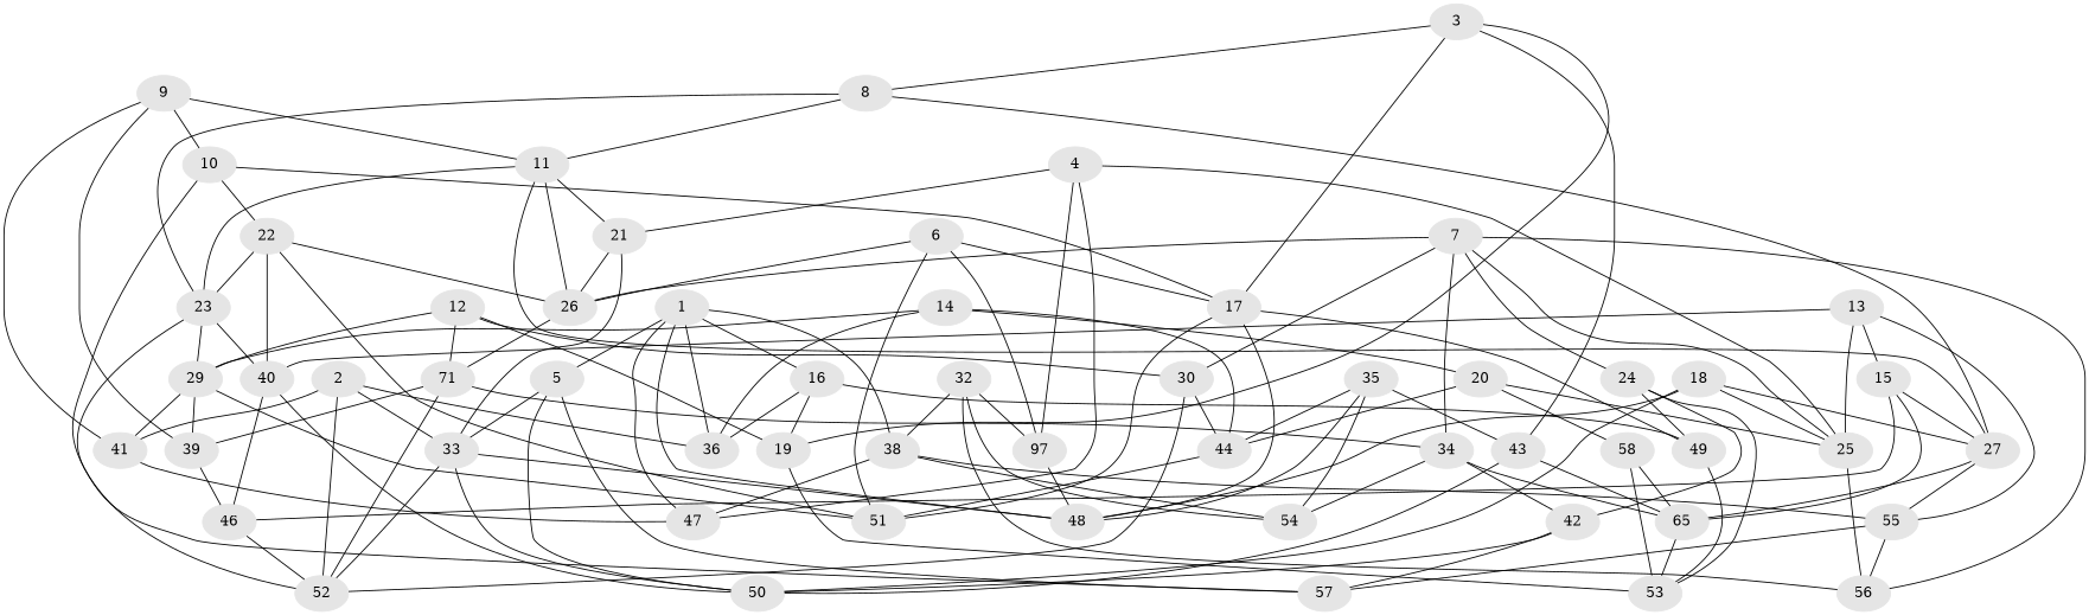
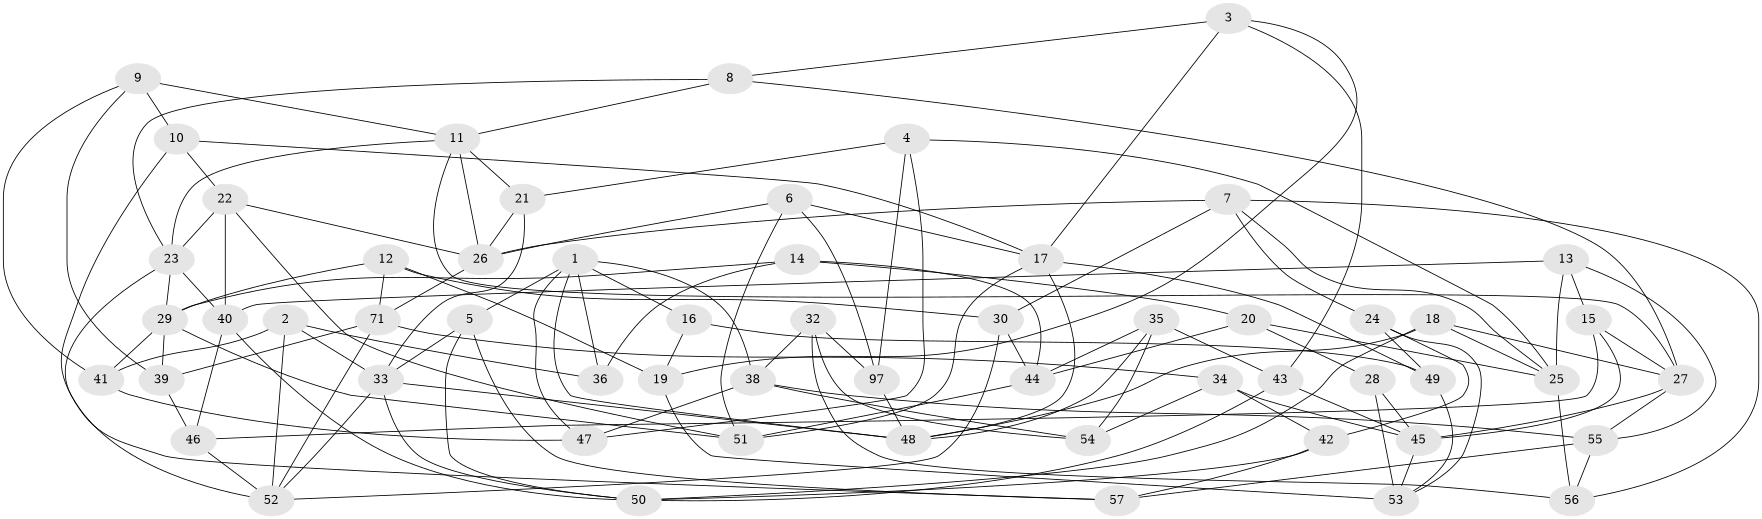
  graph {
    node [color=gray90 style=filled]
    edge [weight=1.0]
    1
    5
    16
    36
    38
    47
    48
    33
    50
    57
    19
    49
    55
    54
    2
    41
    52
    3
    8
    17
    43
    11
    23
    27
    51
    53
-   45 [label=65]
+   45
    4
    21
    25
    n31 [label=97]
    26
    56
    6
    n35 [label=71]
    7
    24
    30
    34
    42
    44
    29
    40
    9
    10
    39
    22
    46
    12
    13
    15
    14
    20
-   28 [label=58]
+   28
    18
    32
    35
    1 -- 5
    1 -- 16
    1 -- 36
    1 -- 38
    1 -- 47
    1 -- 48
    5 -- 33
    5 -- 50
    5 -- 57
-   16 -- 36
    16 -- 19
    16 -- 49
    38 -- 47
    38 -- 55 [weight=2.0]
    38 -- 54
    33 -- 48
    33 -- 50
    33 -- 52
    19 -- 53
    49 -- 53
    55 -- 57
    55 -- 56
    2 -- 36
    2 -- 33
    2 -- 41
    2 -- 52
    41 -- 47
    3 -- 19
    3 -- 8
    3 -- 17
    3 -- 43
    8 -- 11
    8 -- 23
    8 -- 27
    17 -- 48
    17 -- 49
    17 -- 51
    43 -- 50
    43 -- 45
    11 -- 23
    11 -- 27
    11 -- 21
    11 -- 26
    23 -- 52
    23 -- 29
    23 -- 40
    27 -- 55
    27 -- 45
    45 -- 53
    4 -- 47
    4 -- 21
    4 -- 25
    4 -- n31
    21 -- 33
    21 -- 26
    25 -- 56
    n31 -- 48
    26 -- n35
    6 -- 17
    6 -- 51
    6 -- n31
    6 -- 26
    n35 -- 52
    n35 -- 34 [weight=2.0]
    n35 -- 39
    7 -- 25
    7 -- 26
    7 -- 56
    7 -- 24
    7 -- 30
-   7 -- 34
    24 -- 49
    24 -- 53
    24 -- 42
    30 -- 52
    30 -- 44
    34 -- 54
    34 -- 45
    34 -- 42
    42 -- 50
    42 -- 57
    44 -- 51 [weight=2.0]
    29 -- 41
    29 -- 51
    29 -- 39
    40 -- 50
    40 -- 46
    9 -- 41
    9 -- 11
    9 -- 10
    9 -- 39
    10 -- 57
    10 -- 17
    10 -- 22
    39 -- 46
    22 -- 23
    22 -- 51
    22 -- 26
    22 -- 40 [weight=2.0]
    46 -- 52
    12 -- 19
    12 -- n35
    12 -- 30
    12 -- 29
    13 -- 55
    13 -- 25
    13 -- 40
    13 -- 15
    15 -- 27
    15 -- 45
    15 -- 46
    14 -- 36
    14 -- 44
    14 -- 29
    14 -- 20
    20 -- 25
    20 -- 44
    20 -- 28
    28 -- 53 [weight=2.0]
    28 -- 45
    18 -- 48
    18 -- 50
    18 -- 27
    18 -- 25
    32 -- 38
    32 -- 54
    32 -- n31
    32 -- 56
    35 -- 48
    35 -- 54
    35 -- 43
    35 -- 44
  }
